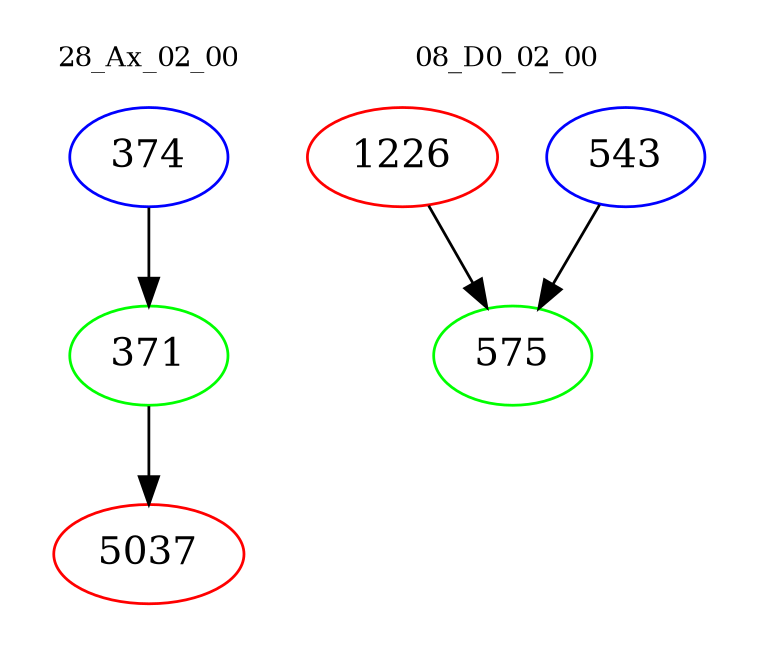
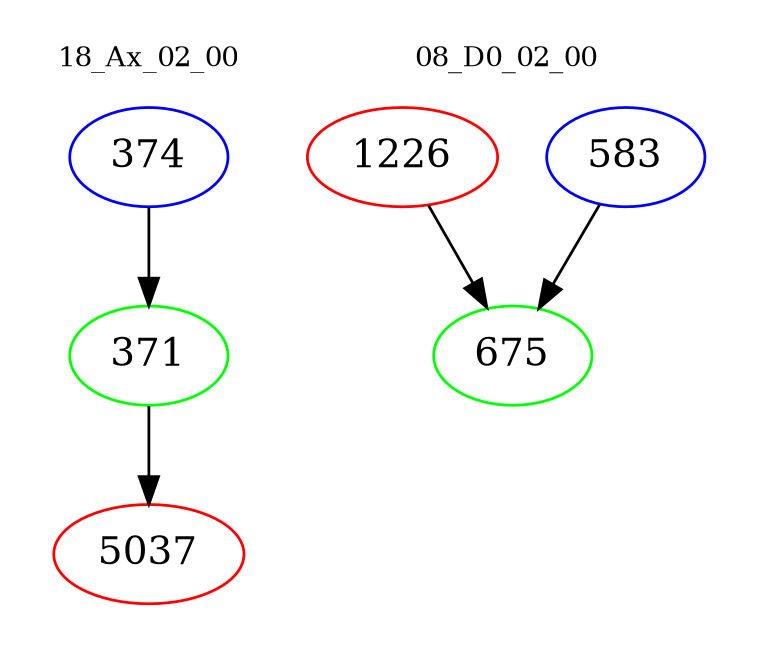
  digraph {
    node [color=blue]
    edge [color=black]
    n1 [label=374]
    n2 [color=green label=371]
    n3 [color=red label=5037]
-   n4 [label=543]
-   n5 [color=green label=575]
+   n4 [label=583]
+   n5 [color=green label=675]
    n6 [color=red label=1226]
    subgraph cluster_1 {
      color=white
      fontsize=10
-     label="28_Ax_02_00"
+     label="18_Ax_02_00"
      n1
      n2
      n3
    }
    subgraph cluster_2 {
      color=white
      fontsize=10
      label="08_D0_02_00"
      n4
      n5
      n6
    }
    n1 -> n2
    n2 -> n3
    n4 -> n5
    n6 -> n5
  }
